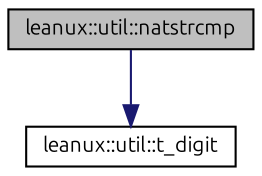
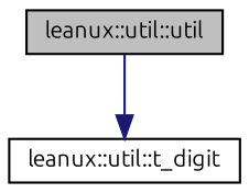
  digraph {
    rankdir=TB
    fontname=Ubuntu
    node [color=black fontname=Ubuntu fontsize=10 shape=record]
-   n1 [fillcolor=grey75 fontcolor=black height=0.2 label="leanux::util::natstrcmp" style=filled width=0.4]
+   n1 [fillcolor=grey75 fontcolor=black height=0.2 label="leanux::util::util" style=filled width=0.4]
    n2 [height=0.2 label="leanux::util::t_digit" width=0.4]
    n1 -> n2 [color=midnightblue fontname=Ubuntu fontsize=10 labelfontname=Helvetica labelfontsize=10 style=solid]
  }
